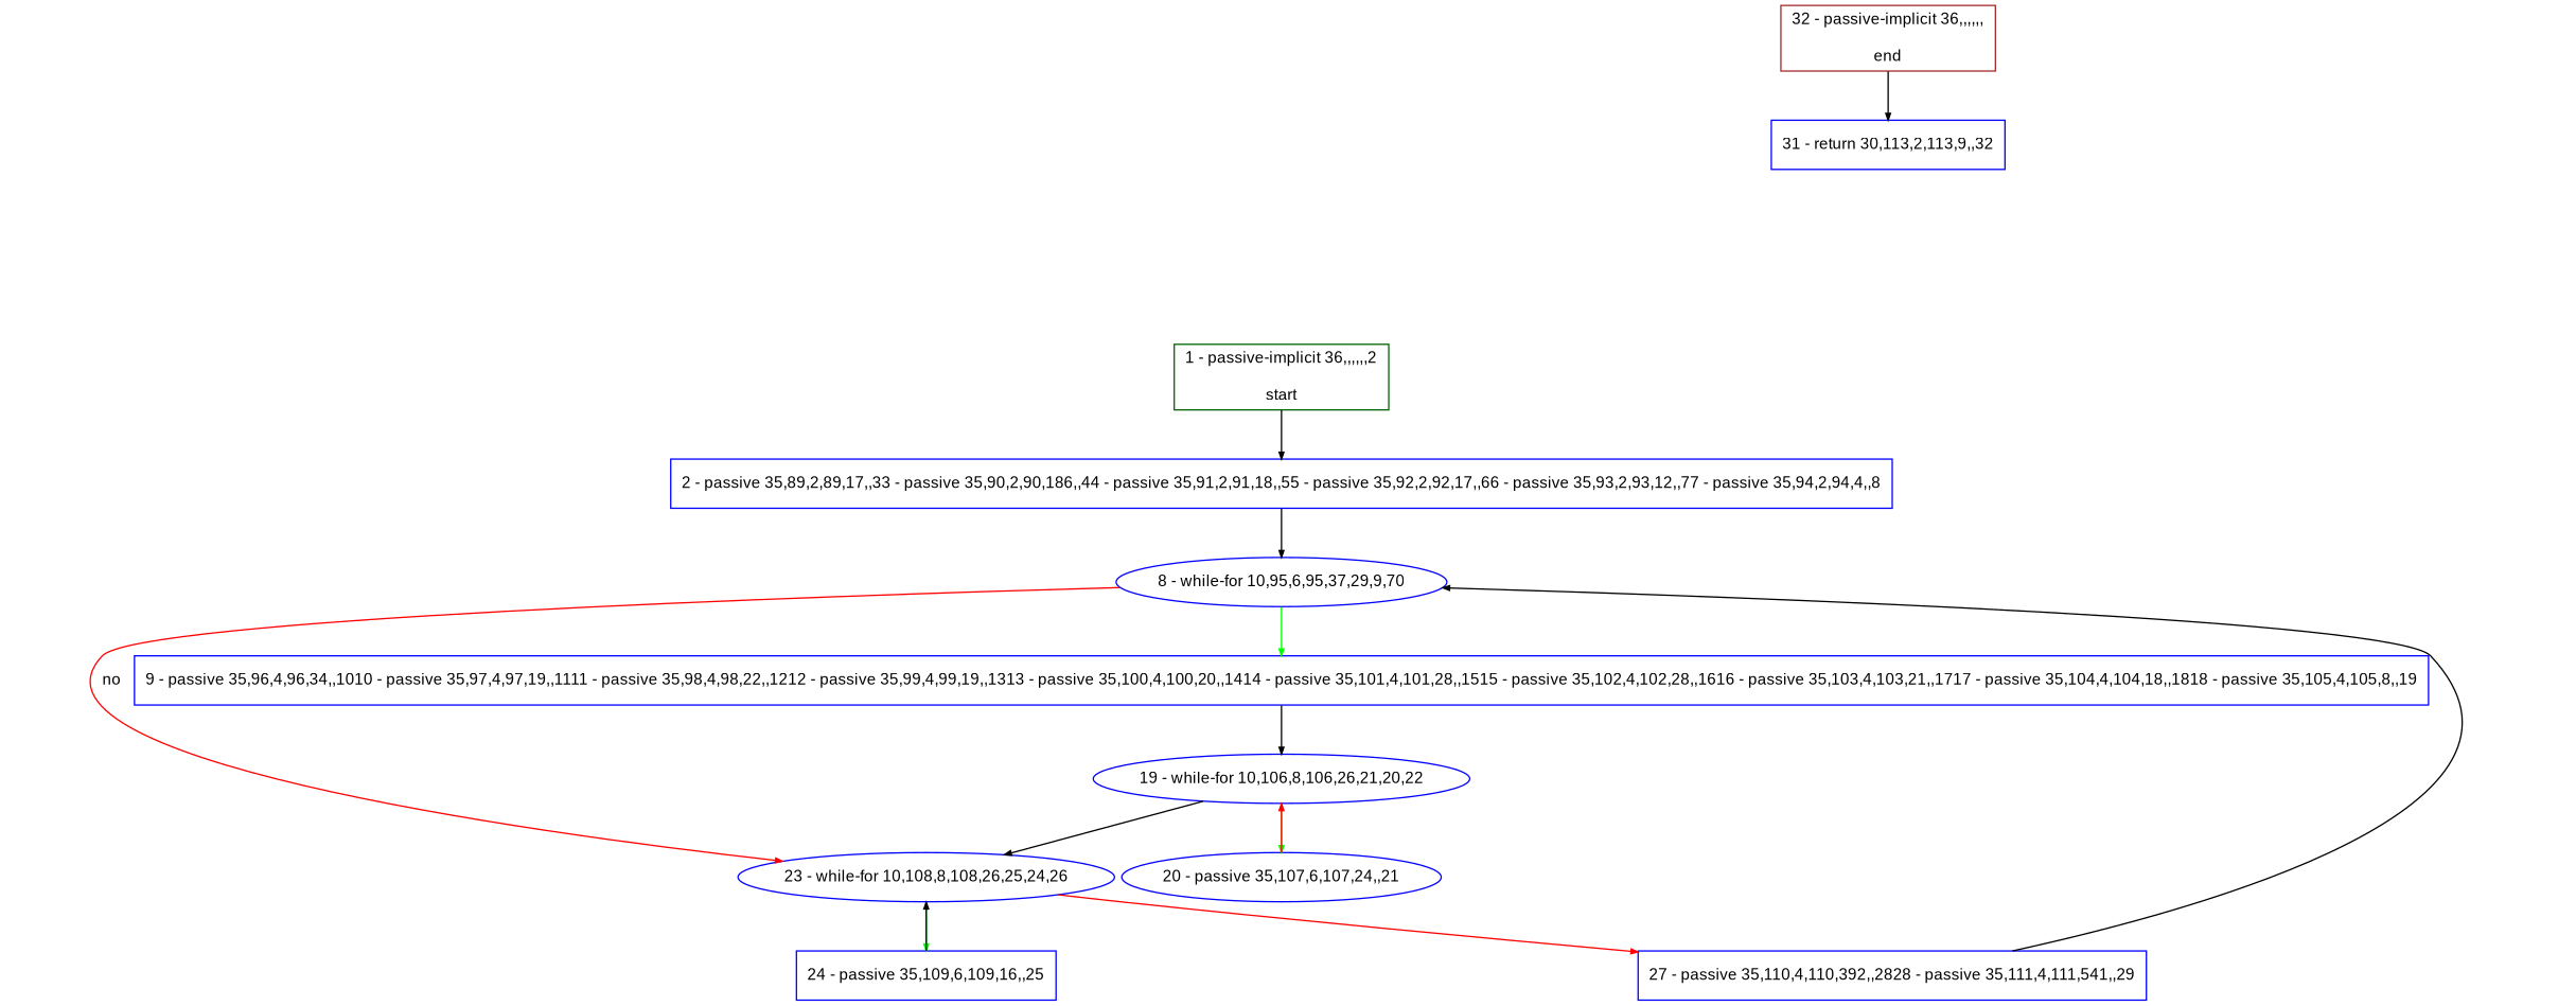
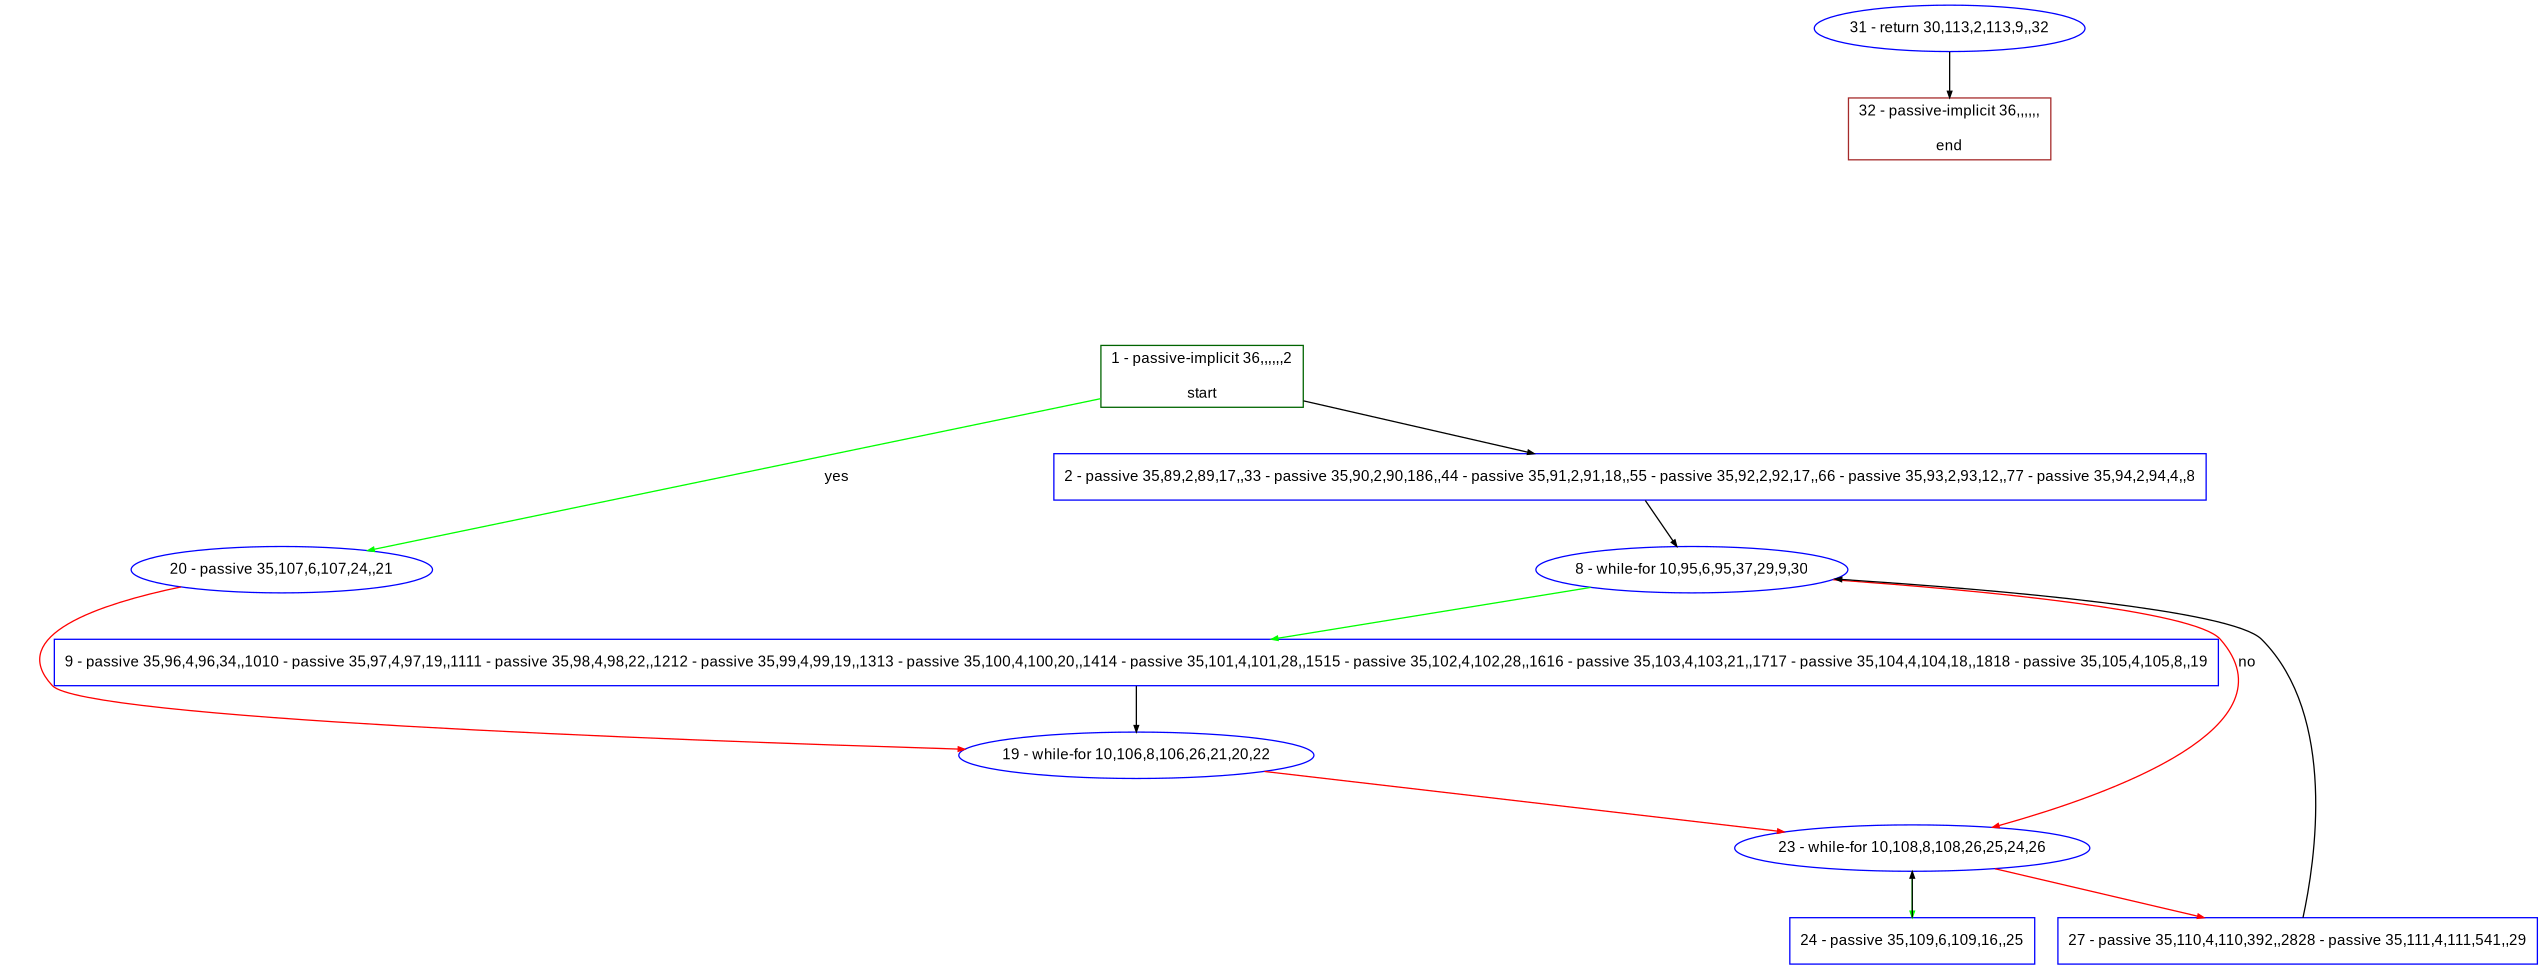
  digraph {
    bgcolor=white
    compound=true
    fillcolor="#FFFFCC"
    fontname=Arial
    fontsize=12
    pack=true
    packmode=clust
    style="rounded,filled"
    node [color="#0000ff" compound=true fillcolor="#ffffff" fixedsize=false fontname=Arial fontsize=12 node_initialized=no shape=box style=filled]
    edge [arrowhead=normal arrowsize=0.5 arrowtail=none color="#000000" compound=true dir=forward fontcolor=black fontname=Arial fontsize=12]
    n1 [label="2 - passive 35,89,2,89,17,,33 - passive 35,90,2,90,186,,44 - passive 35,91,2,91,18,,55 - passive 35,92,2,92,17,,66 - passive 35,93,2,93,12,,77 - passive 35,94,2,94,4,,8"]
-   n2 [label="8 - while-for 10,95,6,95,37,29,9,70" shape=oval]
+   n2 [label="8 - while-for 10,95,6,95,37,29,9,30" shape=oval]
    n3 [label="9 - passive 35,96,4,96,34,,1010 - passive 35,97,4,97,19,,1111 - passive 35,98,4,98,22,,1212 - passive 35,99,4,99,19,,1313 - passive 35,100,4,100,20,,1414 - passive 35,101,4,101,28,,1515 - passive 35,102,4,102,28,,1616 - passive 35,103,4,103,21,,1717 - passive 35,104,4,104,18,,1818 - passive 35,105,4,105,8,,19"]
    n4 [label="23 - while-for 10,108,8,108,26,25,24,26" shape=oval]
    n5 [color="#006400" label="1 - passive-implicit 36,,,,,,2\n\nstart"]
    n6 [label="19 - while-for 10,106,8,106,26,21,20,22" shape=oval]
-   n7 [label="31 - return 30,113,2,113,9,,32"]
+   n7 [label="31 - return 30,113,2,113,9,,32" shape=ellipse]
    n8 [color="#a52a2a" label="32 - passive-implicit 36,,,,,,\n\nend"]
    n9 [label="20 - passive 35,107,6,107,24,,21" shape=ellipse]
    n10 [label="24 - passive 35,109,6,109,16,,25"]
    n11 [label="27 - passive 35,110,4,110,392,,2828 - passive 35,111,4,111,541,,29"]
    n1 -> n2
    n2 -> n3 [color="#00ff00" label=yes]
    n2 -> n4 [color="#ff0000" label=no]
    n3 -> n6
    n4 -> n10 [color="#00ff00" label=yes]
    n4 -> n11 [color="#ff0000" label=no]
    n5 -> n1
-   n6 -> n4 [label=no]
-   n6 -> n9 [color="#00ff00" label=yes]
-   n8 -> n7
+   n6 -> n4 [color="#ff0000" label=no]
+   n5 -> n9 [color="#00ff00" label=yes]
+   n7 -> n8
    n9 -> n6 [color="#ff0000"]
    n10 -> n4
    n11 -> n2
  }
